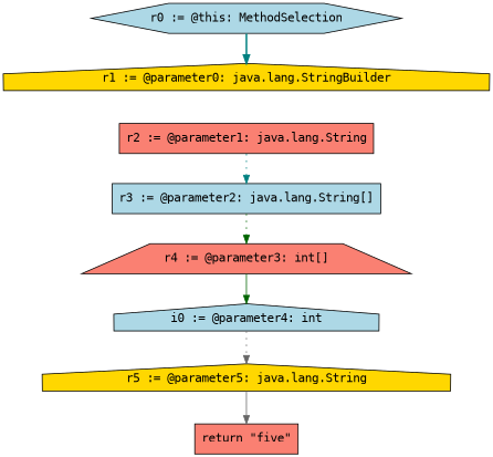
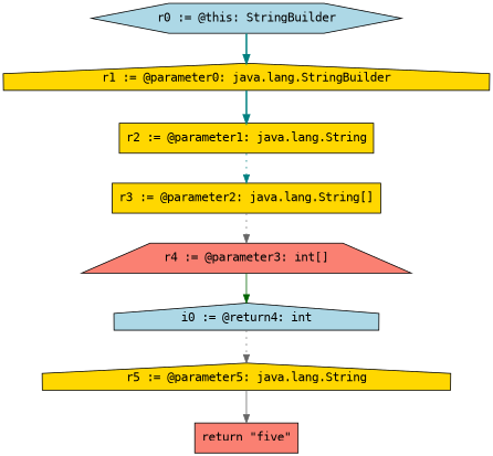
  digraph {
    fontname="DejaVu Sans Mono"
    node [fillcolor=gold fontname="DejaVu Sans Mono" shape=house style=filled]
    edge [color=teal fontname="DejaVu Sans Mono" style=dotted]
-   "r0 := @this: MethodSelection" [fillcolor=lightblue shape=hexagon]
+   "r0 := @this: MethodSelection" [fillcolor=lightblue shape=hexagon label="r0 := @this: StringBuilder"]
    "r1 := @parameter0: java.lang.StringBuilder"
-   "r2 := @parameter1: java.lang.String" [fillcolor=salmon shape=box]
-   "r3 := @parameter2: java.lang.String[]" [fillcolor=lightblue shape=box]
+   "r2 := @parameter1: java.lang.String" [shape=box]
+   "r3 := @parameter2: java.lang.String[]" [shape=box]
    "r4 := @parameter3: int[]" [fillcolor=salmon shape=trapezium]
-   "i0 := @parameter4: int" [fillcolor=lightblue]
+   "i0 := @parameter4: int" [fillcolor=lightblue label="i0 := @return4: int"]
    "r5 := @parameter5: java.lang.String"
    "return \"five\"" [fillcolor=salmon shape=box]
    "r0 := @this: MethodSelection" -> "r1 := @parameter0: java.lang.StringBuilder" [style=bold]
+   "r1 := @parameter0: java.lang.StringBuilder" -> "r2 := @parameter1: java.lang.String" [style=bold]
    "r2 := @parameter1: java.lang.String" -> "r3 := @parameter2: java.lang.String[]"
-   "r3 := @parameter2: java.lang.String[]" -> "r4 := @parameter3: int[]" [color=darkgreen]
+   "r3 := @parameter2: java.lang.String[]" -> "r4 := @parameter3: int[]" [color=gray40]
    "r4 := @parameter3: int[]" -> "i0 := @parameter4: int" [color=darkgreen style=solid]
    "i0 := @parameter4: int" -> "r5 := @parameter5: java.lang.String" [color=gray40]
    "r5 := @parameter5: java.lang.String" -> "return \"five\"" [color=gray40 style=solid]
  }
